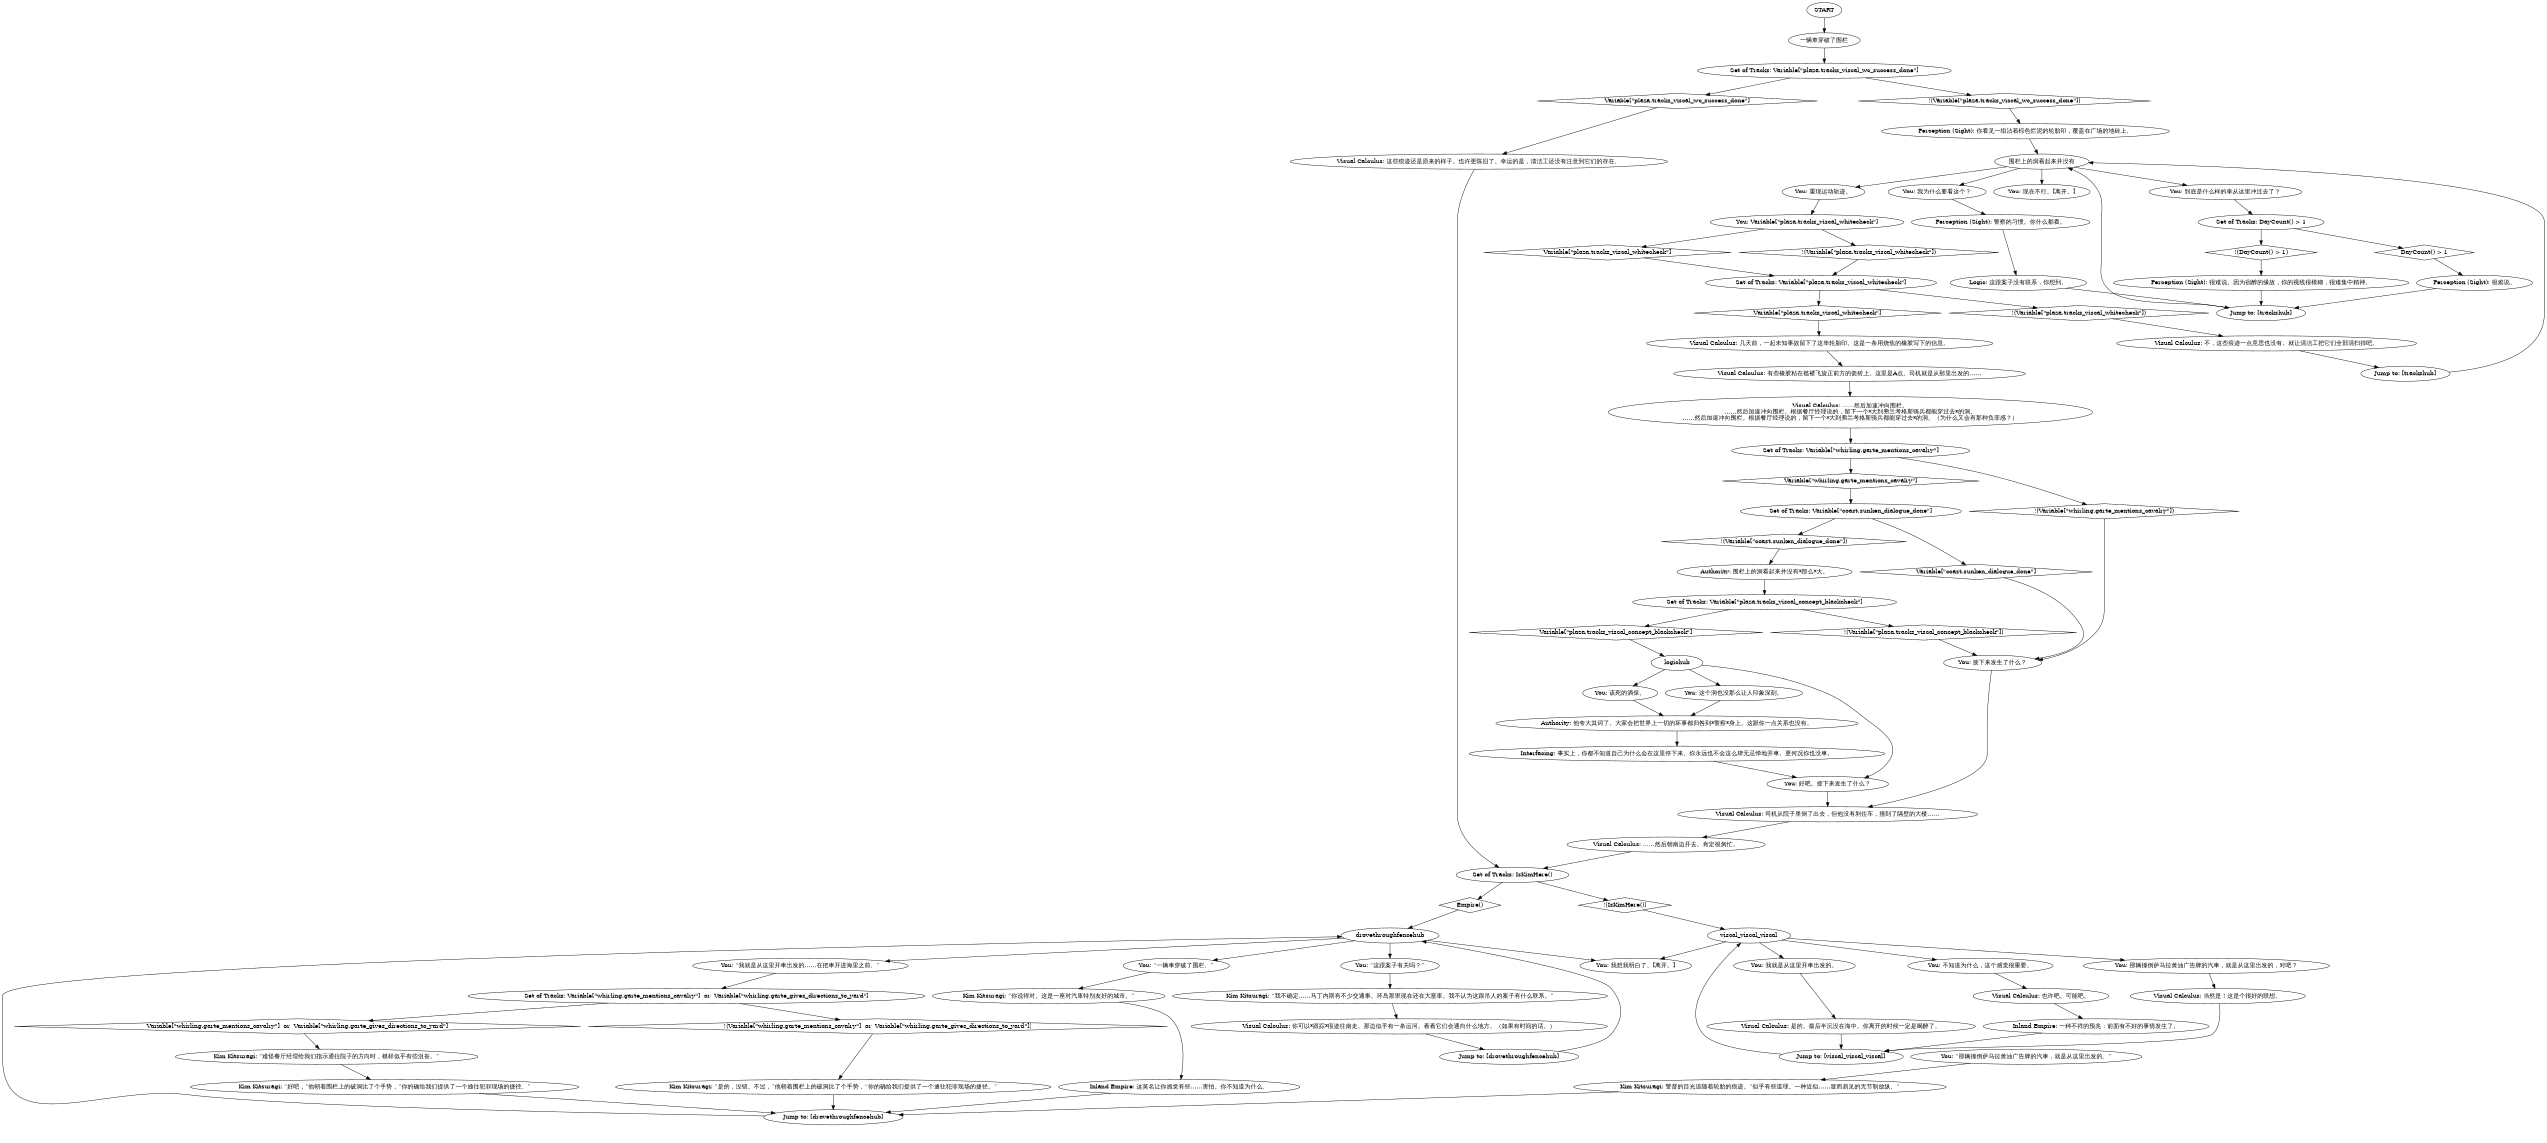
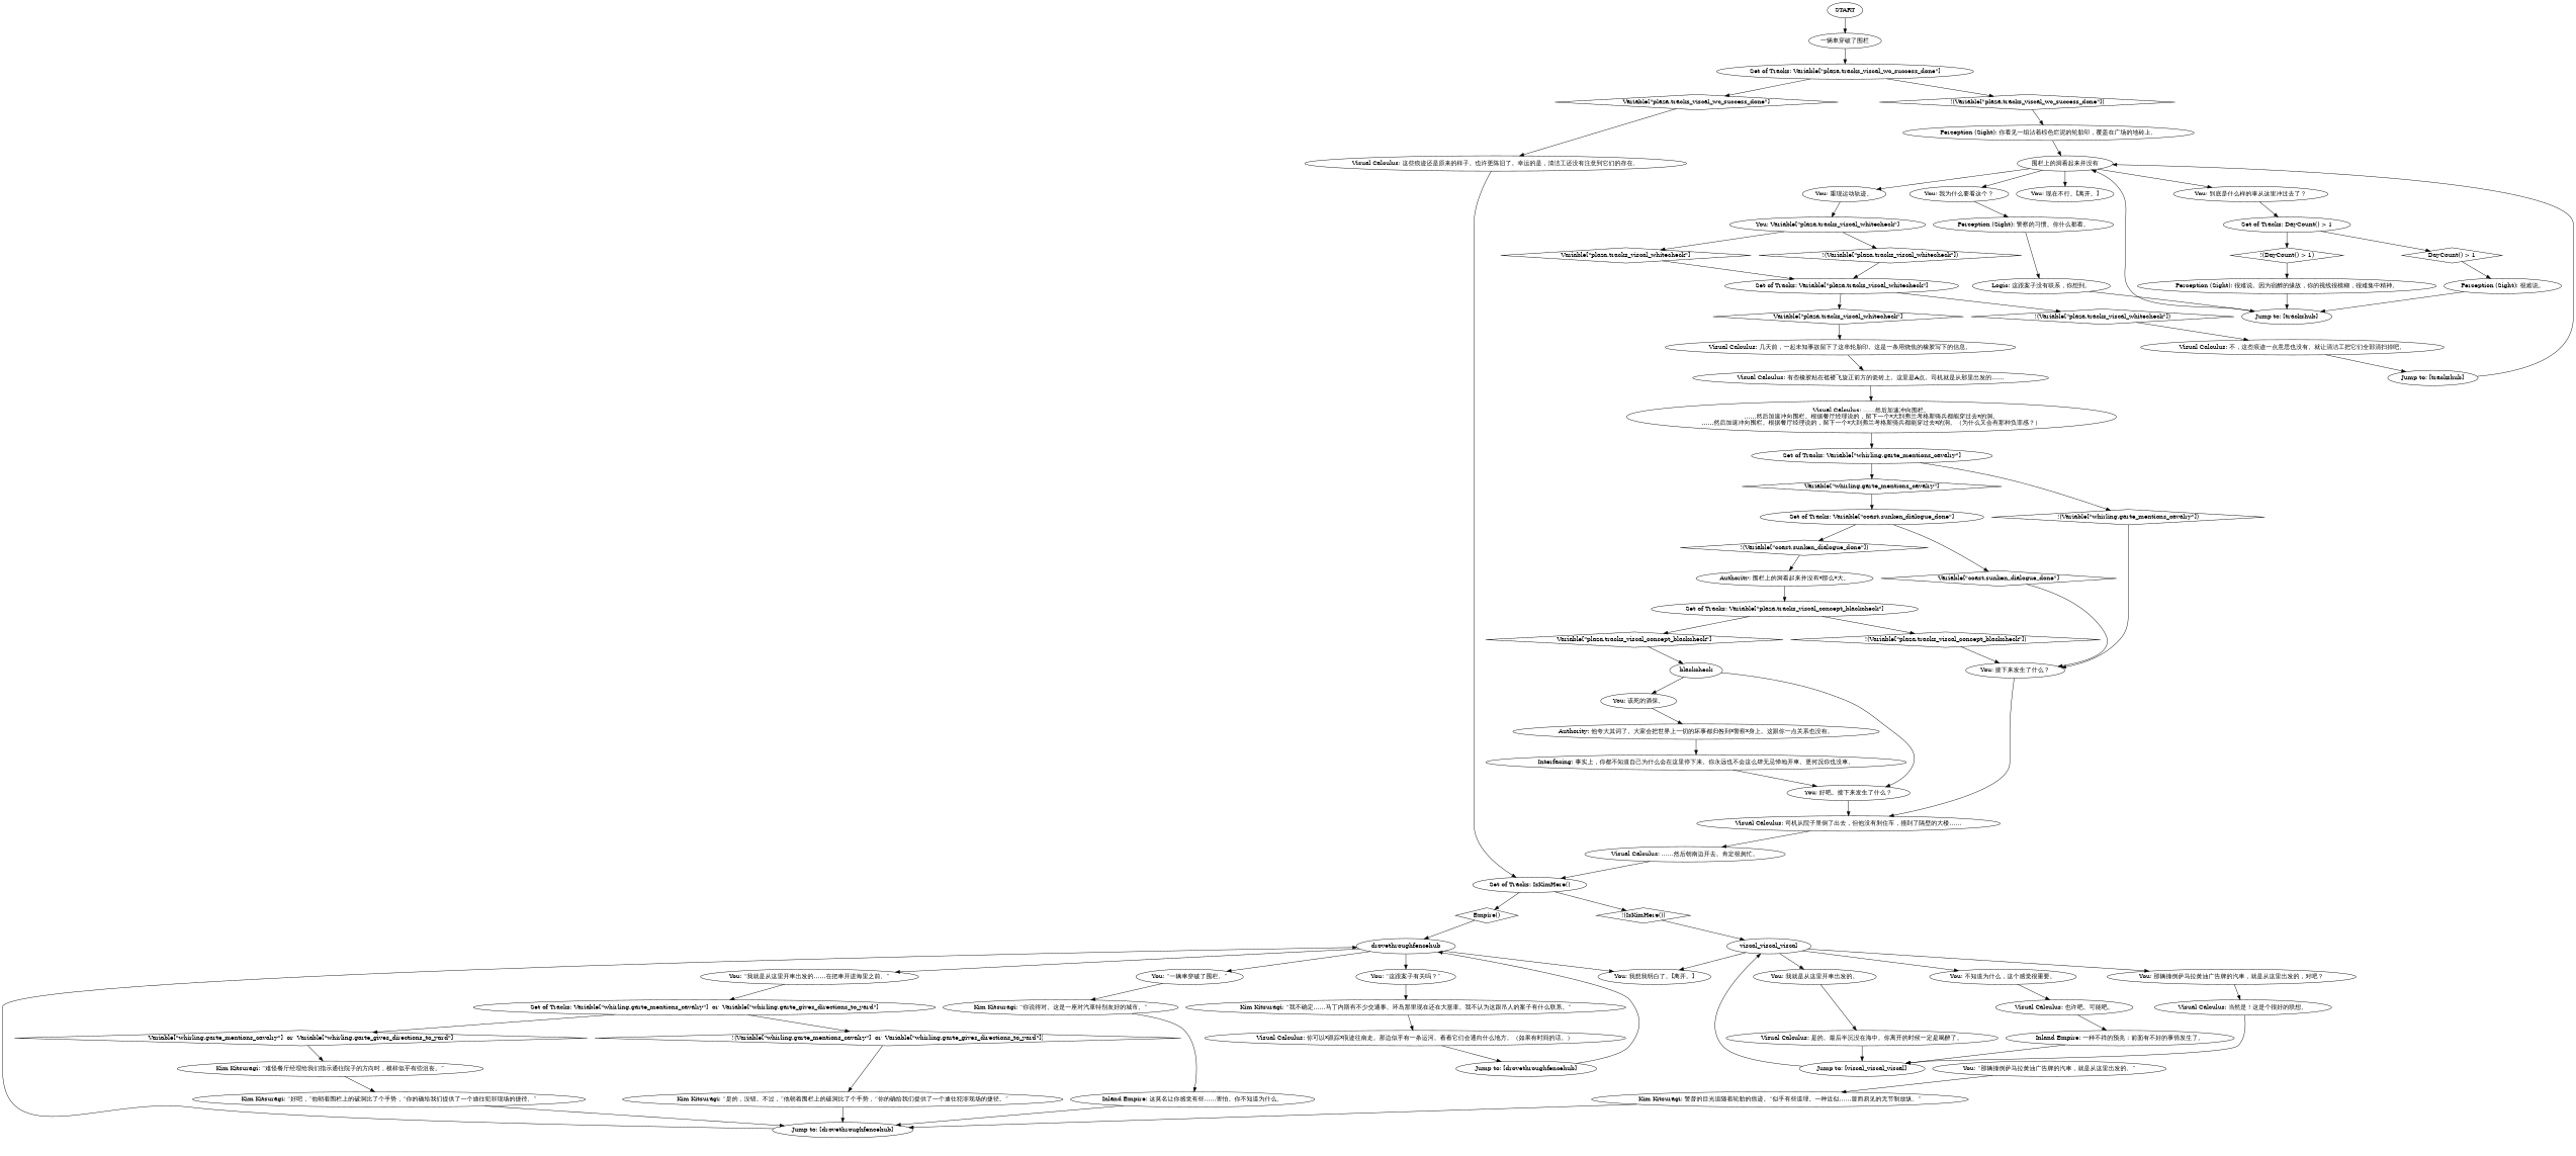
  digraph {
    n1 [label=START]
    n2 [label="一辆車穿破了围栏"]
    n3 [label="Set of Tracks: Variable[\"plaza.tracks_viscal_wc_success_done\"]"]
    n4 [label="Variable[\"plaza.tracks_viscal_wc_success_done\"]" shape=diamond]
    n5 [label="!(Variable[\"plaza.tracks_viscal_wc_success_done\"])" shape=diamond]
    n6 [label="You: 我就是从这里开車出发的。"]
    n7 [label="Visual Calculus: 是的。最后半沉没在海中。你离开的时候一定是喝醉了。"]
    n8 [label="Jump to: [viscal_viscal_viscal]"]
    n9 [label="Set of Tracks: Variable[\"whirling.garte_mentions_cavalry\"]  or  Variable[\"whirling.garte_gives_directions_to_yard\"]"]
    n10 [label="Variable[\"whirling.garte_mentions_cavalry\"]  or  Variable[\"whirling.garte_gives_directions_to_yard\"]" shape=diamond]
    n11 [label="!(Variable[\"whirling.garte_mentions_cavalry\"]  or  Variable[\"whirling.garte_gives_directions_to_yard\"])" shape=diamond]
    n12 [label="Kim Kitsuragi: “难怪餐厅经理给我们指示通往院子的方向时，模样似乎有些沮丧。”"]
    n13 [label="Kim Kitsuragi: “是的，没错。不过，”他朝着围栏上的破洞比了个手势，“你的确给我们提供了一个通往犯罪现场的捷径。”"]
    n14 [label="Kim Kitsuragi: “好吧，”他朝着围栏上的破洞比了个手势，“你的确给我们提供了一个通往犯罪现场的捷径。”"]
    n15 [label="Jump to: [drovethroughfencehub]"]
    n16 [label="You: 接下来发生了什么？"]
    n17 [label="Visual Calculus: 司机从院子里倒了出去，但他没有刹住车，撞到了隔壁的大楼……"]
    n18 [label="Visual Calculus: ……然后朝南边开去。肯定很匆忙。"]
    n19 [label="Set of Tracks: DayCount() > 1"]
    n20 [label="DayCount() > 1" shape=diamond]
    n21 [label="!(DayCount() > 1)" shape=diamond]
    n22 [label="Perception (Sight): 很难说。"]
    n23 [label="Perception (Sight): 很难说。因为宿醉的缘故，你的视线很模糊，很难集中精神。"]
    n24 [label="Jump to: [trackshub]"]
    n25 [label=drovethroughfencehub]
    n26 [label="You: “我就是从这里开車出发的……在把車开进海里之前。”"]
    n27 [label="You: 我想我明白了。[离开。]"]
    n28 [label="You: “一辆車穿破了围栏。”"]
    n29 [label="You: “这跟案子有关吗？”"]
    n30 [label="Kim Kitsuragi: “你说得对。这是一座对汽車特别友好的城市。”"]
    n31 [label="You: “那辆撞倒萨马拉黄油广告牌的汽車，就是从这里出发的。”"]
    n32 [label="Kim Kitsuragi: 警督的目光追随着轮胎的痕迹。“似乎有些道理。一种近似……显而易见的无节制放纵。”"]
    n33 [label="Kim Kitsuragi: “我不确定……马丁内斯有不少交通事。环岛那里现在还在大塞車。我不认为这跟吊人的案子有什么联系。”"]
    n34 [label=viscal_viscal_viscal]
    n35 [label="You: 不知道为什么，这个感觉很重要。"]
    n36 [label="You: 那辆撞倒萨马拉黄油广告牌的汽車，就是从这里出发的，对吧？"]
    n37 [label="Visual Calculus: 也许吧。可能吧。"]
    n38 [label="Visual Calculus: 当然是！这是个很好的联想。"]
    n39 [label="Authority: 围栏上的洞看起来并没有*那么*大。"]
    n40 [label="Set of Tracks: Variable[\"plaza.tracks_viscal_concept_blackcheck\"]"]
    n41 [label="Variable[\"plaza.tracks_viscal_concept_blackcheck\"]" shape=diamond]
    n42 [label="!(Variable[\"plaza.tracks_viscal_concept_blackcheck\"])" shape=diamond]
    n43 [label="围栏上的洞看起来并没有"]
    n44 [label="You: 我为什么要看这个？"]
    n45 [label="You: 重现运动轨迹。"]
    n46 [label="You: 现在不行。[离开。]"]
    n47 [label="You: 到底是什么样的車从这里冲过去了？"]
    n48 [label="Set of Tracks: IsKimHere()"]
    n49 [label="Empire()" shape=diamond]
    n50 [label="!(IsKimHere())" shape=diamond]
    n51 [label="Jump to: [drovethroughfencehub]"]
    n52 [label="You: 好吧。接下来发生了什么？"]
-   n53 [label=logichub]
+   n53 [label=blackcheck]
    n54 [label="You: 该死的酒保。"]
-   n55 [label="You: 这个洞也没那么让人印象深刻。"]
    n56 [label="Visual Calculus: 这些痕迹还是原来的样子。也许更陈旧了。幸运的是，清洁工还没有注意到它们的存在。"]
    n57 [label="Perception (Sight): 你看见一组沾着棕色烂泥的轮胎印，覆盖在广场的地砖上。"]
    n58 [label="Set of Tracks: Variable[\"whirling.garte_mentions_cavalry\"]"]
    n59 [label="Variable[\"whirling.garte_mentions_cavalry\"]" shape=diamond]
    n60 [label="!(Variable[\"whirling.garte_mentions_cavalry\"])" shape=diamond]
    n61 [label="Set of Tracks: Variable[\"coast.sunken_dialogue_done\"]"]
    n62 [label="Variable[\"coast.sunken_dialogue_done\"]" shape=diamond]
    n63 [label="!(Variable[\"coast.sunken_dialogue_done\"])" shape=diamond]
    n64 [label="Inland Empire: 这莫名让你感觉有些……害怕。你不知道为什么。"]
    n65 [label="Set of Tracks: Variable[\"plaza.tracks_viscal_whitecheck\"]"]
    n66 [label="Variable[\"plaza.tracks_viscal_whitecheck\"]" shape=diamond]
    n67 [label="!(Variable[\"plaza.tracks_viscal_whitecheck\"])" shape=diamond]
    n68 [label="Visual Calculus: 几天前，一起未知事故留下了这串轮胎印。这是一条用烧焦的橡胶写下的信息。"]
    n69 [label="Visual Calculus: 不，这些痕迹一点意思也没有。就让清洁工把它们全部清扫掉吧。"]
    n70 [label="Visual Calculus: 有些橡胶粘在褴褛飞旋正前方的瓷砖上。这里是A点。司机就是从那里出发的……"]
    n71 [label="Jump to: [trackshub]"]
    n72 [label="Perception (Sight): 警察的习惯。你什么都看。"]
    n73 [label="Logic: 这跟案子没有联系，你想到。"]
    n74 [label="Visual Calculus: 你可以*跟踪*痕迹往南走。那边似乎有一条运河。看看它们会通向什么地方。（如果有时间的话。）"]
    n75 [label="Interfacing: 事实上，你都不知道自己为什么会在这里停下来。你永远也不会这么肆无忌惮地开車。更何况你也没車。"]
    n76 [label="Visual Calculus: ……然后加速冲向围栏。\n……然后加速冲向围栏。根据餐厅经理说的，留下一个*大到弗兰考格斯骑兵都能穿过去*的洞。\n……然后加速冲向围栏。根据餐厅经理说的，留下一个*大到弗兰考格斯骑兵都能穿过去*的洞。（为什么又会有那种负罪感？）"]
    n77 [label="Authority: 他夸大其词了。大家会把世界上一切的坏事都归咎到*警察*身上。这跟你一点关系也没有。"]
    n78 [label="You: Variable[\"plaza.tracks_viscal_whitecheck\"]"]
    n79 [label="Inland Empire: 一种不祥的预兆：前面有不好的事情发生了。"]
    n80 [label="Variable[\"plaza.tracks_viscal_whitecheck\"]" shape=diamond]
    n81 [label="!(Variable[\"plaza.tracks_viscal_whitecheck\"])" shape=diamond]
    n1 -> n2
    n2 -> n3
    n3 -> n4
    n3 -> n5
    n4 -> n56
    n5 -> n57
    n6 -> n7
    n7 -> n8
    n8 -> n34
    n9 -> n10
    n9 -> n11
    n10 -> n12
    n11 -> n13
    n12 -> n14
    n13 -> n15
    n14 -> n15
    n15 -> n25
    n16 -> n17
    n17 -> n18
    n18 -> n48
    n19 -> n20
    n19 -> n21
    n20 -> n22
    n21 -> n23
    n22 -> n24
    n23 -> n24
    n24 -> n43
    n25 -> n26
    n25 -> n27
    n25 -> n28
    n25 -> n29
    n26 -> n9
    n28 -> n30
    n29 -> n33
    n30 -> n64
    n31 -> n32
    n32 -> n15
    n33 -> n74
    n34 -> n6
    n34 -> n27
    n34 -> n35
    n34 -> n36
    n35 -> n37
    n36 -> n38
    n37 -> n79
    n38 -> n8
    n39 -> n40
    n40 -> n41
    n40 -> n42
    n41 -> n53
    n42 -> n16
    n43 -> n44
    n43 -> n45
    n43 -> n46
    n43 -> n47
    n44 -> n72
    n45 -> n78
    n47 -> n19
    n48 -> n49
    n48 -> n50
    n49 -> n25
    n50 -> n34
    n51 -> n25
    n52 -> n17
    n53 -> n52
    n53 -> n54
-   n53 -> n55
    n54 -> n77
-   n55 -> n77
    n56 -> n48
    n57 -> n43
    n58 -> n59
    n58 -> n60
    n59 -> n61
    n60 -> n16
    n61 -> n62
    n61 -> n63
    n62 -> n16
    n63 -> n39
    n64 -> n15
    n65 -> n66
    n65 -> n67
    n66 -> n68
    n67 -> n69
    n68 -> n70
    n69 -> n71
    n70 -> n76
    n71 -> n43
    n72 -> n73
    n73 -> n24
    n74 -> n51
    n75 -> n52
    n76 -> n58
    n77 -> n75
    n78 -> n80
    n78 -> n81
    n79 -> n8
    n80 -> n65
    n81 -> n65
  }
